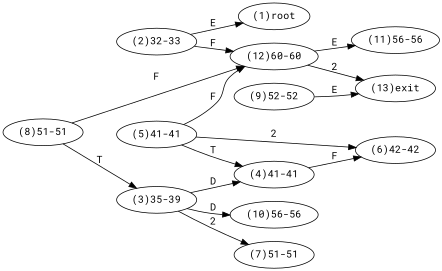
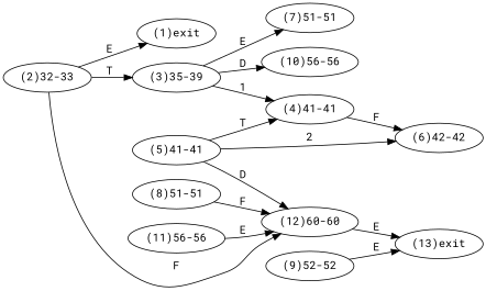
  digraph {
    fontname="Roboto Mono"
    rankdir=LR
    node [fontname="Roboto Mono"]
    edge [fontname="Roboto Mono"]
-   n1 [label="(1)root"]
+   n1 [label="(1)exit"]
    n2 [label="(2)32-33"]
    n3 [label="(3)35-39"]
    n4 [label="(12)60-60"]
    n5 [label="(4)41-41"]
    n6 [label="(7)51-51"]
    n7 [label="(10)56-56"]
    n8 [label="(13)exit"]
    n9 [label="(6)42-42"]
    n10 [label="(5)41-41"]
    n11 [label="(8)51-51"]
    n12 [label="(9)52-52"]
    n13 [label="(11)56-56"]
    n2 -> n1 [label=E]
-   n11 -> n3 [label=T]
+   n2 -> n3 [label=T]
    n2 -> n4 [label=F]
-   n3 -> n5 [label=D]
-   n3 -> n6 [label=2]
+   n3 -> n5 [label=1]
+   n3 -> n6 [label=E]
    n3 -> n7 [label=D]
-   n4 -> n8 [label=2]
+   n4 -> n8 [label=E]
    n5 -> n9 [label=F]
-   n10 -> n4 [label=F]
+   n10 -> n4 [label=D]
    n10 -> n5 [label=T]
    n10 -> n9 [label=2]
    n11 -> n4 [label=F]
    n12 -> n8 [label=E]
-   n4 -> n13 [label=E]
+   n13 -> n4 [label=E]
  }
